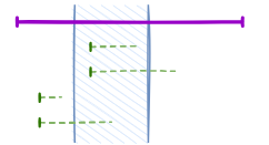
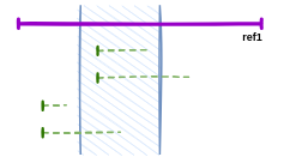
  <mxCell id="0" />
  <mxCell id="1" parent="0" />
  <mxCell id="2" value="" style="shape=partialRectangle;whiteSpace=wrap;html=1;left=0;right=0;gradientDirection=west;shadow=0;fillColor=#dae8fc;strokeColor=#6c8ebf;rotation=90;comic=0;strokeWidth=2;sketch=1;fillStyle=hachure;sketchStyle=rough;hachureAngle=-35;hachureGap=-1;" vertex="1" parent="1"><mxGeometry x="51" y="44" width="164" height="88" as="geometry" /></mxCell>
  <mxCell id="3" value="" style="shape=crossbar;whiteSpace=wrap;html=1;rounded=1;fontColor=#ffffff;fillColor=none;strokeWidth=4;strokeColor=#9800C7;spacingTop=0;shadow=0;sketch=1;perimeterSpacing=0;" parent="1" vertex="1"><mxGeometry x="20" y="20.5" width="270" height="10" as="geometry" /></mxCell>
+ <mxCell id="4" value="ref1" style="text;html=1;align=center;verticalAlign=middle;whiteSpace=wrap;rounded=0;fontStyle=1;fontColor=#000000;sketch=0;shadow=0;sketchStyle=comic;glass=0;" parent="1" vertex="1"><mxGeometry x="260" y="30.5" width="40" height="20" as="geometry" /></mxCell>
  <mxCell id="5" style="rounded=0;orthogonalLoop=1;jettySize=auto;html=1;exitX=0.497;exitY=0.498;exitDx=0;exitDy=0;exitPerimeter=0;entryX=0.299;entryY=0.159;entryDx=0;entryDy=0;entryPerimeter=0;endArrow=none;endFill=0;fillColor=#d5e8d4;strokeColor=#82b366;strokeWidth=2;sketch=1;dashed=1;" edge="1" parent="1" source="6" target="2"><mxGeometry relative="1" as="geometry" /></mxCell>
  <mxCell id="6" value="" style="line;strokeWidth=3;direction=south;html=1;shadow=0;comic=0;sketch=1;hachureGap=-1;hachureAngle=-35;jiggle=1;sketchStyle=rough;fillColor=none;gradientColor=#ffffff;strokeColor=#2D7600;" vertex="1" parent="1"><mxGeometry x="103" y="51" width="10" height="9.5" as="geometry" /></mxCell>
  <mxCell id="7" style="rounded=0;orthogonalLoop=1;jettySize=auto;html=1;exitX=0.497;exitY=0.498;exitDx=0;exitDy=0;exitPerimeter=0;endArrow=none;endFill=0;fillColor=#d5e8d4;strokeColor=#82b366;strokeWidth=2;sketch=1;dashed=1;" edge="1" parent="1" source="8"><mxGeometry relative="1" as="geometry"><mxPoint x="209" y="85" as="targetPoint" /></mxGeometry></mxCell>
  <mxCell id="8" value="" style="line;strokeWidth=3;direction=south;html=1;shadow=0;comic=0;sketch=1;hachureGap=-1;hachureAngle=-35;jiggle=1;sketchStyle=rough;fillColor=none;gradientColor=#ffffff;strokeColor=#2D7600;" vertex="1" parent="1"><mxGeometry x="103" y="81" width="10" height="9.5" as="geometry" /></mxCell>
  <mxCell id="9" style="rounded=0;orthogonalLoop=1;jettySize=auto;html=1;exitX=0.497;exitY=0.498;exitDx=0;exitDy=0;exitPerimeter=0;endArrow=none;endFill=0;fillColor=#d5e8d4;strokeColor=#82b366;strokeWidth=2;sketch=1;dashed=1;" edge="1" parent="1" source="10"><mxGeometry relative="1" as="geometry"><mxPoint x="73" y="116" as="targetPoint" /></mxGeometry></mxCell>
  <mxCell id="10" value="" style="line;strokeWidth=3;direction=south;html=1;shadow=0;comic=0;sketch=1;hachureGap=-1;hachureAngle=-35;jiggle=1;sketchStyle=rough;fillColor=none;gradientColor=#ffffff;strokeColor=#2D7600;" vertex="1" parent="1"><mxGeometry x="42" y="112" width="10" height="9.5" as="geometry" /></mxCell>
  <mxCell id="11" style="rounded=0;orthogonalLoop=1;jettySize=auto;html=1;exitX=0.497;exitY=0.498;exitDx=0;exitDy=0;exitPerimeter=0;endArrow=none;endFill=0;fillColor=#d5e8d4;strokeColor=#82b366;strokeWidth=2;sketch=1;dashed=1;entryX=0.854;entryY=0.5;entryDx=0;entryDy=0;entryPerimeter=0;" edge="1" parent="1" source="12" target="2"><mxGeometry relative="1" as="geometry"><mxPoint x="73" y="146" as="targetPoint" /></mxGeometry></mxCell>
  <mxCell id="12" value="" style="line;strokeWidth=3;direction=south;html=1;shadow=0;comic=0;sketch=1;hachureGap=-1;hachureAngle=-35;jiggle=1;sketchStyle=rough;fillColor=none;gradientColor=#ffffff;strokeColor=#2D7600;" vertex="1" parent="1"><mxGeometry x="42" y="142" width="10" height="9.5" as="geometry" /></mxCell>
